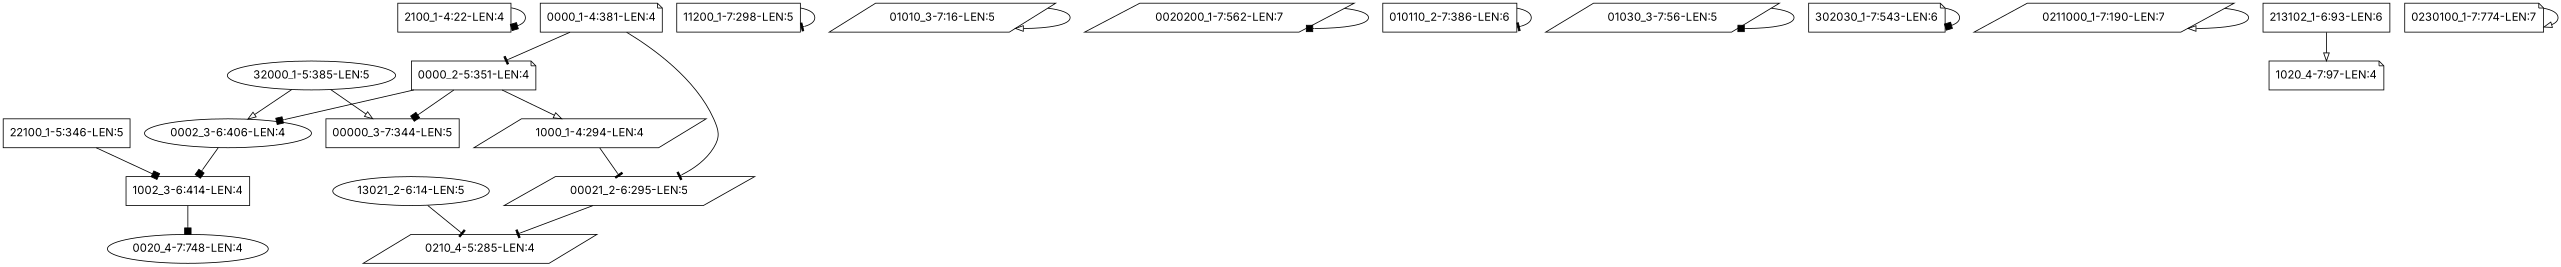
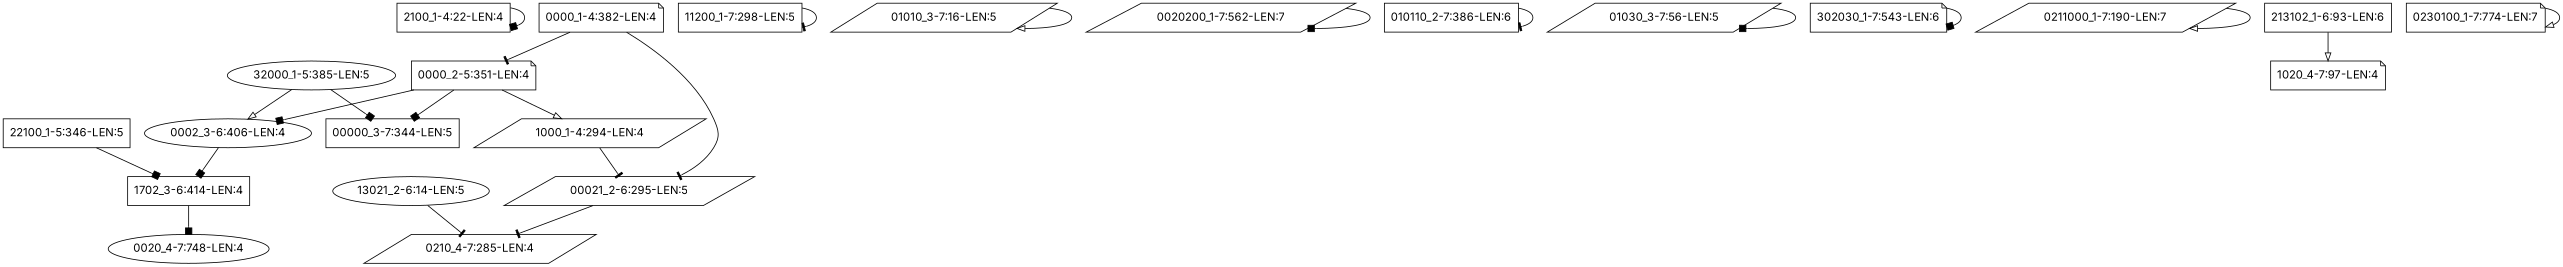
  digraph {
    fontname=Inter
    node [fontname=Inter shape=box]
    edge [arrowhead=box fontname=Inter]
    "2100_1-4:22-LEN:4"
    "32000_1-5:385-LEN:5" [shape=ellipse]
    "0002_3-6:406-LEN:4" [shape=ellipse]
    "00000_3-7:344-LEN:5"
-   "1002_3-6:414-LEN:4"
+   "1002_3-6:414-LEN:4" [label="1702_3-6:414-LEN:4"]
    "0020_4-7:748-LEN:4" [shape=ellipse]
    "11200_1-7:298-LEN:5"
    "22100_1-5:346-LEN:5"
    "01010_3-7:16-LEN:5" [shape=parallelogram]
    "0020200_1-7:562-LEN:7" [shape=parallelogram]
    "010110_2-7:386-LEN:6"
    "00021_2-6:295-LEN:5" [shape=parallelogram]
-   "0210_4-7:285-LEN:4" [shape=parallelogram label="0210_4-5:285-LEN:4"]
+   "0210_4-7:285-LEN:4" [shape=parallelogram]
    "01030_3-7:56-LEN:5" [shape=parallelogram]
    "302030_1-7:543-LEN:6" [shape=note]
    "1000_1-4:294-LEN:4" [shape=parallelogram]
    "0000_2-5:351-LEN:4" [shape=note]
    "13021_2-6:14-LEN:5" [shape=ellipse]
    "0211000_1-7:190-LEN:7" [shape=parallelogram]
    "1020_4-7:97-LEN:4" [shape=note]
    "213102_1-6:93-LEN:6"
    "0230100_1-7:774-LEN:7" [shape=note]
-   "0000_1-4:382-LEN:4" [shape=note label="0000_1-4:381-LEN:4"]
+   "0000_1-4:382-LEN:4" [shape=note]
    "2100_1-4:22-LEN:4" -> "2100_1-4:22-LEN:4"
    "32000_1-5:385-LEN:5" -> "0002_3-6:406-LEN:4" [arrowhead=onormal]
-   "32000_1-5:385-LEN:5" -> "00000_3-7:344-LEN:5" [arrowhead=onormal]
+   "32000_1-5:385-LEN:5" -> "00000_3-7:344-LEN:5"
    "0002_3-6:406-LEN:4" -> "1002_3-6:414-LEN:4"
    "1002_3-6:414-LEN:4" -> "0020_4-7:748-LEN:4"
    "11200_1-7:298-LEN:5" -> "11200_1-7:298-LEN:5" [arrowhead=tee]
    "22100_1-5:346-LEN:5" -> "1002_3-6:414-LEN:4"
    "01010_3-7:16-LEN:5" -> "01010_3-7:16-LEN:5" [arrowhead=onormal]
    "0020200_1-7:562-LEN:7" -> "0020200_1-7:562-LEN:7"
    "010110_2-7:386-LEN:6" -> "010110_2-7:386-LEN:6" [arrowhead=tee]
    "00021_2-6:295-LEN:5" -> "0210_4-7:285-LEN:4" [arrowhead=tee]
    "01030_3-7:56-LEN:5" -> "01030_3-7:56-LEN:5"
    "302030_1-7:543-LEN:6" -> "302030_1-7:543-LEN:6"
    "1000_1-4:294-LEN:4" -> "00021_2-6:295-LEN:5" [arrowhead=tee]
    "0000_2-5:351-LEN:4" -> "0002_3-6:406-LEN:4"
    "0000_2-5:351-LEN:4" -> "00000_3-7:344-LEN:5"
    "0000_2-5:351-LEN:4" -> "1000_1-4:294-LEN:4" [arrowhead=onormal]
    "13021_2-6:14-LEN:5" -> "0210_4-7:285-LEN:4" [arrowhead=tee]
    "0211000_1-7:190-LEN:7" -> "0211000_1-7:190-LEN:7" [arrowhead=onormal]
    "213102_1-6:93-LEN:6" -> "1020_4-7:97-LEN:4" [arrowhead=onormal]
    "0230100_1-7:774-LEN:7" -> "0230100_1-7:774-LEN:7" [arrowhead=onormal]
    "0000_1-4:382-LEN:4" -> "00021_2-6:295-LEN:5" [arrowhead=tee]
    "0000_1-4:382-LEN:4" -> "0000_2-5:351-LEN:4" [arrowhead=tee]
  }
